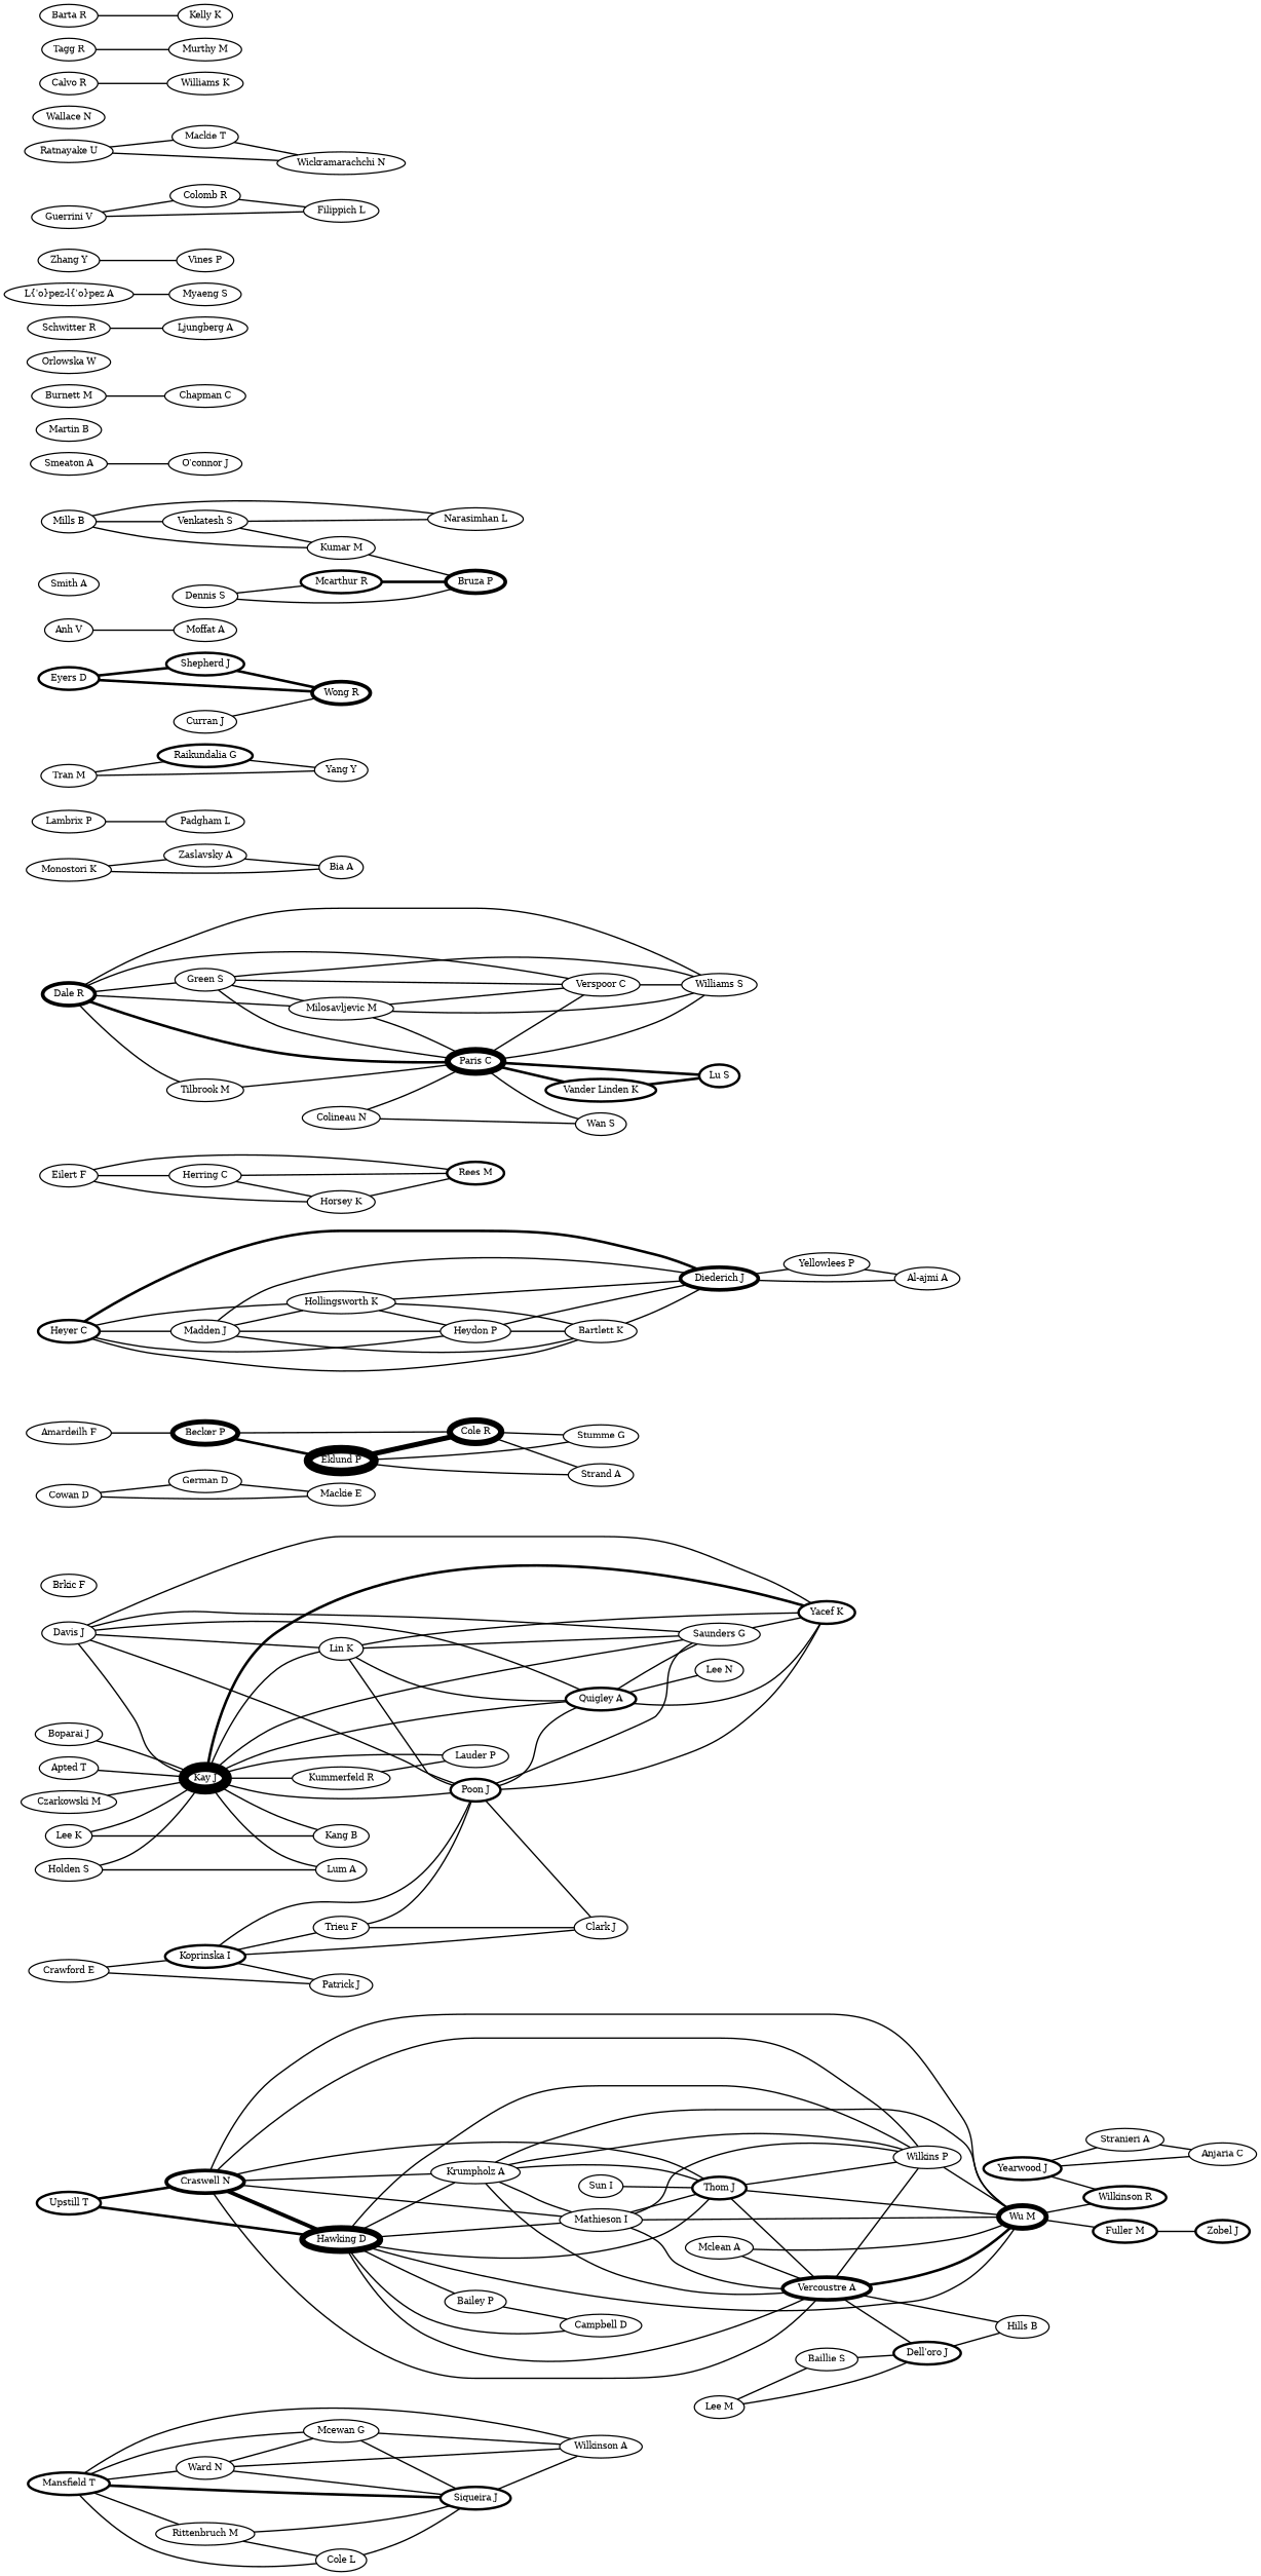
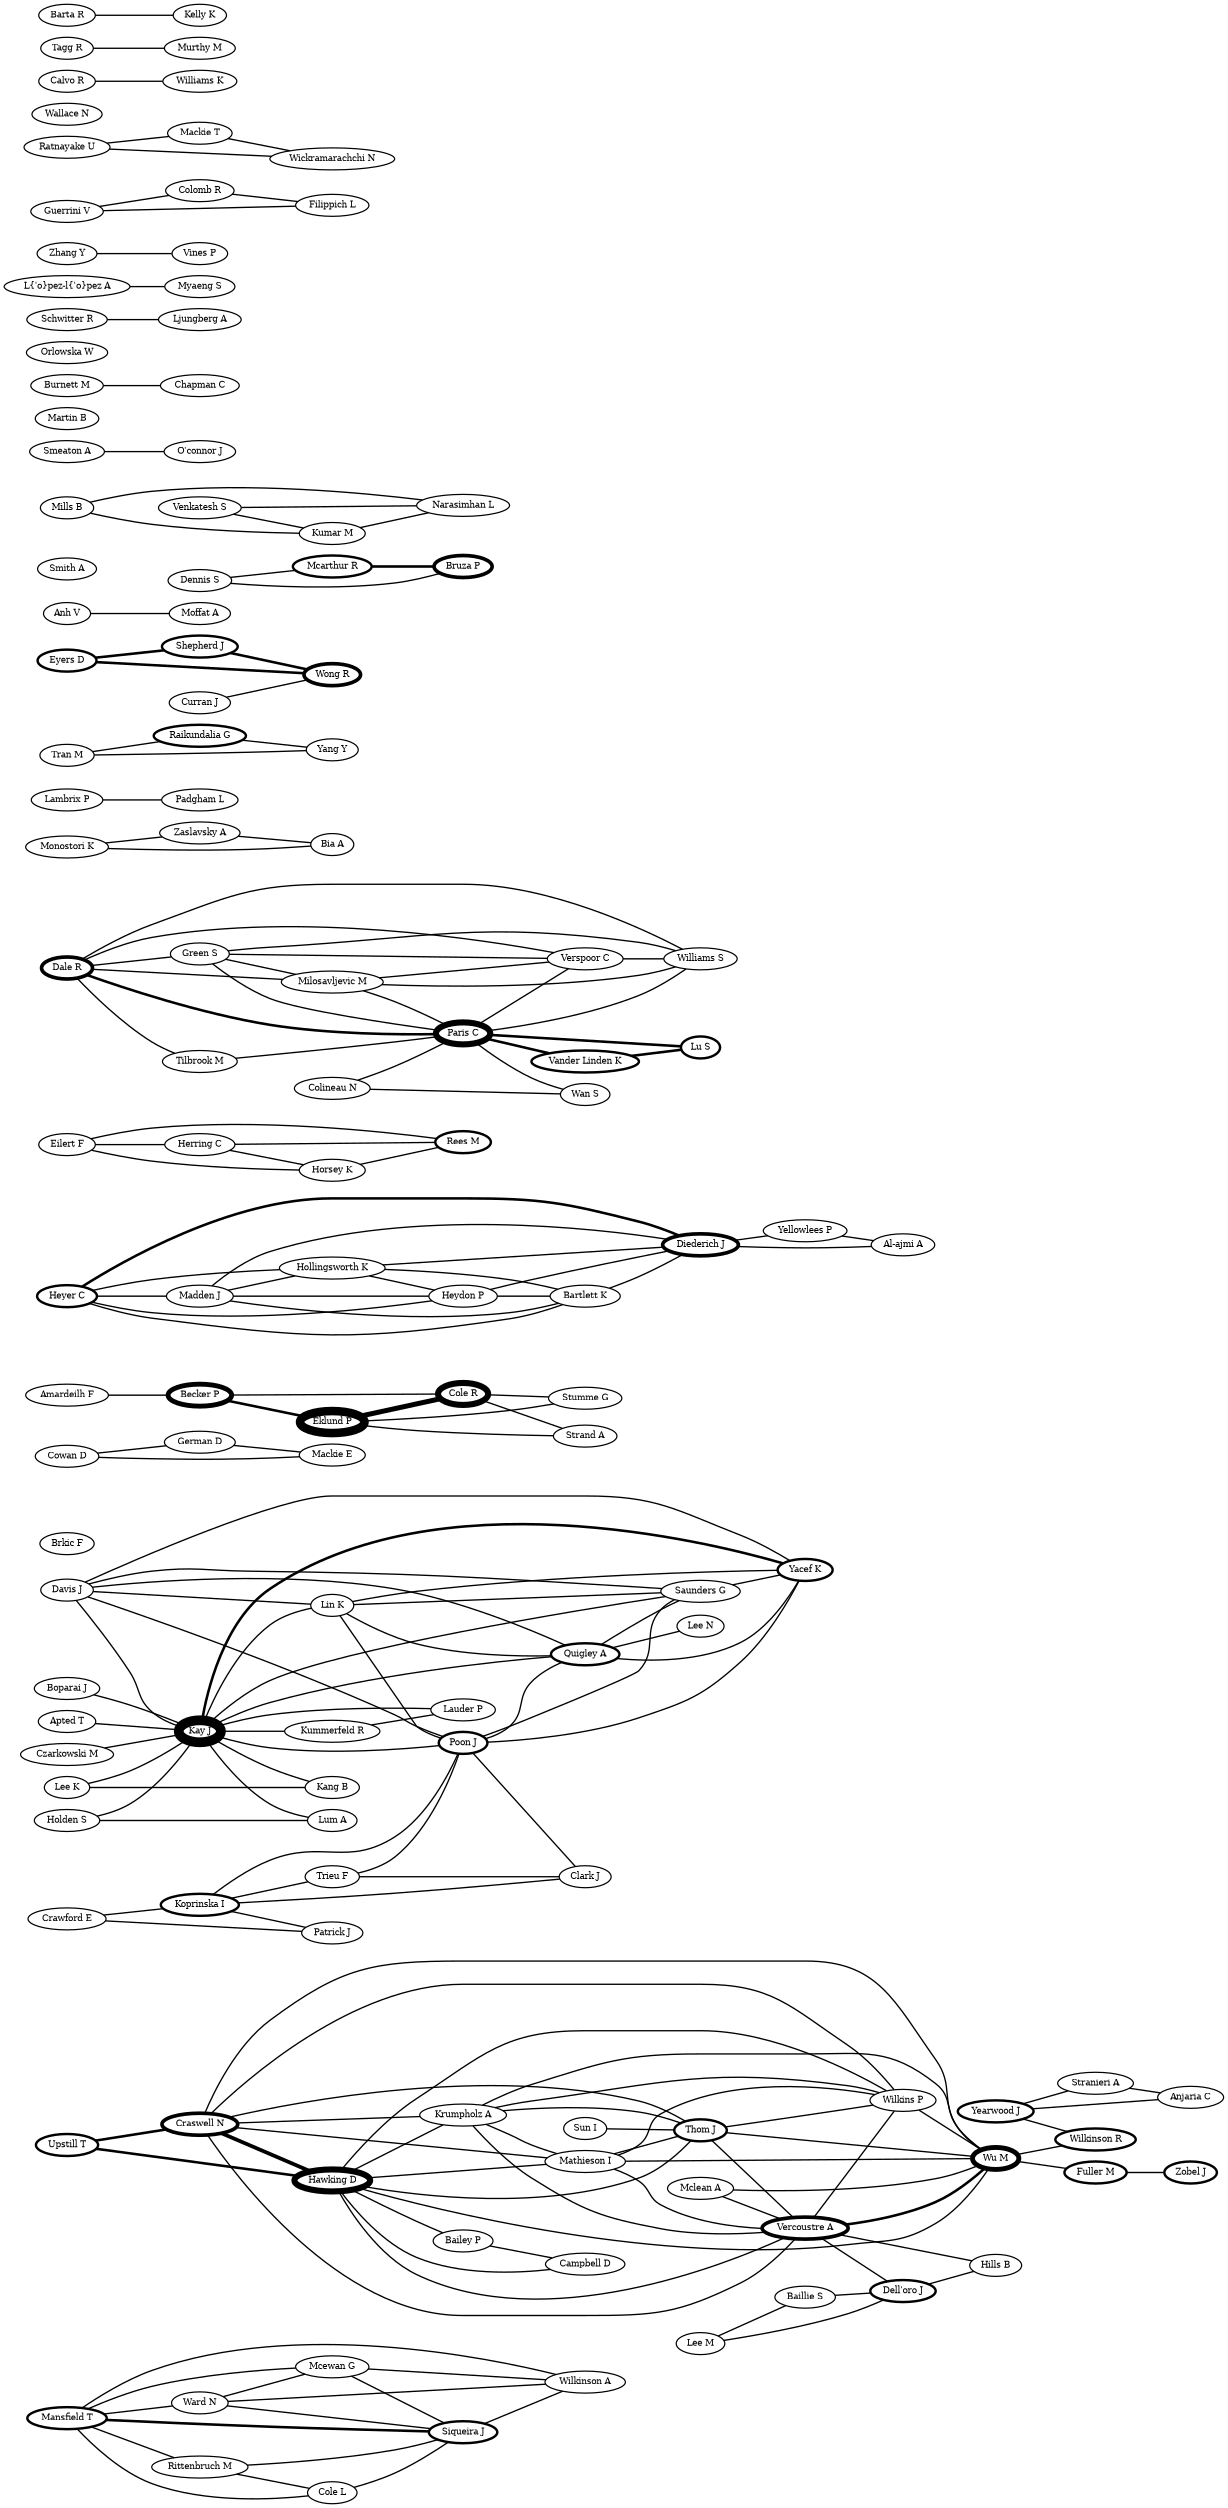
  graph {
    rankdir=LR
    node [penwidth=2.0]
    edge [penwidth=2.2]
    "Mansfield T" [penwidth=4.0]
    "Ward N"
    "Mcewan G"
    "Siqueira J" [penwidth=4.0]
    "Wilkinson A"
    "Rittenbruch M"
    "Cole L"
    "Wu M" [penwidth=8.0]
    "Fuller M" [penwidth=4.0]
    "Wilkinson R" [penwidth=4.0]
    "Zobel J" [penwidth=4.0]
    "Kay J" [penwidth=16.0]
    "Czarkowski M"
    "Kummerfeld R"
    "Lauder P"
    "Yacef K" [penwidth=4.0]
    "Kang B"
    "Poon J" [penwidth=4.0]
    "Lum A"
    "Lin K"
    "Quigley A" [penwidth=4.0]
    "Saunders G"
    "Clark J"
    "Lee N"
    "Brkic F"
    "Cowan D"
    "German D"
    "Mackie E"
    "Becker P" [penwidth=8.0]
    "Eklund P" [penwidth=14.0]
    "Cole R" [penwidth=10.0]
    "Strand A"
    "Stumme G"
    "Heyer C" [penwidth=4.0]
    "Diederich J" [penwidth=6.0]
    "Madden J"
    "Hollingsworth K"
    "Heydon P"
    "Bartlett K"
    "Yellowlees P"
    "Al-ajmi A"
    "Rees M" [penwidth=4.0]
    "Dale R" [penwidth=6.0]
    "Tilbrook M"
    "Paris C" [penwidth=10.0]
    "Green S"
    "Milosavljevic M"
    "Verspoor C"
    "Williams S"
    "Vander Linden K" [penwidth=4.0]
    "Lu S" [penwidth=4.0]
    "Wan S"
    "Thom J" [penwidth=4.0]
    "Sun I"
    "Vercoustre A" [penwidth=6.0]
    "Wilkins P"
    "Dell'oro J" [penwidth=4.0]
    "Hills B"
    "Mclean A"
    "Monostori K"
    "Zaslavsky A"
    "Bia A"
    "Lambrix P"
    "Padgham L"
    "Boparai J"
    "Yearwood J" [penwidth=4.0]
    "Stranieri A"
    "Anjaria C"
    "Raikundalia G" [penwidth=4.0]
    "Yang Y"
    "Lee K"
    "Tran M"
    "Eyers D" [penwidth=4.0]
    "Shepherd J" [penwidth=4.0]
    "Wong R" [penwidth=6.0]
    "Upstill T" [penwidth=4.0]
    "Craswell N" [penwidth=6.0]
    "Hawking D" [penwidth=10.0]
    "Krumpholz A"
    "Mathieson I"
    "Bailey P"
    "Campbell D"
    "Curran J"
    "Koprinska I" [penwidth=4.0]
    "Trieu F"
    "Patrick J"
    "Anh V"
    "Moffat A"
    "Smith A"
    "Mills B"
    "Venkatesh S"
    "Kumar M"
    "Narasimhan L"
    "Smeaton A"
    "O'connor J"
    "Colineau N"
    "Mcarthur R" [penwidth=4.0]
    "Dennis S"
    "Bruza P" [penwidth=6.0]
    "Martin B"
    "Holden S"
    "Davis J"
    "Crawford E"
    "Burnett M"
    "Chapman C"
    "Apted T"
    "Orlowska W"
    "Schwitter R"
    "Ljungberg A"
    "L{\'o}pez-l{\'o}pez A"
    "Myaeng S"
    "Zhang Y"
    "Vines P"
    "Lee M"
    "Baillie S"
    "Guerrini V"
    "Colomb R"
    "Filippich L"
    n119 [label="Mackie T"]
    "Ratnayake U"
    "Wickramarachchi N"
    "Wallace N"
    "Amardeilh F"
    "Calvo R"
    "Williams K"
    "Tagg R"
    "Murthy M"
    "Eilert F"
    "Herring C"
    "Horsey K"
    "Barta R"
    "Kelly K"
    "Mansfield T" -- "Ward N"
    "Mansfield T" -- "Mcewan G"
    "Mansfield T" -- "Siqueira J" [penwidth=4.2]
    "Mansfield T" -- "Wilkinson A"
    "Mansfield T" -- "Rittenbruch M"
    "Mansfield T" -- "Cole L"
    "Ward N" -- "Mcewan G"
    "Ward N" -- "Siqueira J"
    "Ward N" -- "Wilkinson A"
    "Mcewan G" -- "Siqueira J"
    "Mcewan G" -- "Wilkinson A"
    "Siqueira J" -- "Wilkinson A"
    "Rittenbruch M" -- "Siqueira J"
    "Rittenbruch M" -- "Cole L"
    "Cole L" -- "Siqueira J"
    "Wu M" -- "Fuller M"
    "Wu M" -- "Wilkinson R"
    "Fuller M" -- "Zobel J"
    "Kay J" -- "Kummerfeld R"
    "Kay J" -- "Lauder P"
    "Kay J" -- "Yacef K" [penwidth=4.2]
    "Kay J" -- "Kang B"
    "Kay J" -- "Poon J"
    "Kay J" -- "Lum A"
    "Kay J" -- "Lin K"
    "Kay J" -- "Quigley A"
    "Kay J" -- "Saunders G"
    "Czarkowski M" -- "Kay J"
    "Kummerfeld R" -- "Lauder P"
    "Poon J" -- "Yacef K"
    "Poon J" -- "Quigley A"
    "Poon J" -- "Saunders G"
    "Poon J" -- "Clark J"
    "Lin K" -- "Yacef K"
    "Lin K" -- "Poon J"
    "Lin K" -- "Quigley A"
    "Lin K" -- "Saunders G"
    "Quigley A" -- "Yacef K"
    "Quigley A" -- "Saunders G"
    "Quigley A" -- "Lee N"
    "Saunders G" -- "Yacef K"
    "Cowan D" -- "German D"
    "Cowan D" -- "Mackie E"
    "German D" -- "Mackie E"
    "Becker P" -- "Eklund P" [penwidth=4.2]
    "Becker P" -- "Cole R"
    "Eklund P" -- "Cole R" [penwidth=8.2]
    "Eklund P" -- "Strand A"
    "Eklund P" -- "Stumme G"
    "Cole R" -- "Strand A"
    "Cole R" -- "Stumme G"
    "Heyer C" -- "Diederich J" [penwidth=4.2]
    "Heyer C" -- "Madden J"
    "Heyer C" -- "Hollingsworth K"
    "Heyer C" -- "Heydon P"
    "Heyer C" -- "Bartlett K"
    "Diederich J" -- "Yellowlees P"
    "Diederich J" -- "Al-ajmi A"
    "Madden J" -- "Diederich J"
    "Madden J" -- "Hollingsworth K"
    "Madden J" -- "Heydon P"
    "Madden J" -- "Bartlett K"
    "Hollingsworth K" -- "Diederich J"
    "Hollingsworth K" -- "Heydon P"
    "Hollingsworth K" -- "Bartlett K"
    "Heydon P" -- "Diederich J"
    "Heydon P" -- "Bartlett K"
    "Bartlett K" -- "Diederich J"
    "Yellowlees P" -- "Al-ajmi A"
    "Dale R" -- "Tilbrook M"
    "Dale R" -- "Paris C" [penwidth=4.2]
    "Dale R" -- "Green S"
    "Dale R" -- "Milosavljevic M"
    "Dale R" -- "Verspoor C"
    "Dale R" -- "Williams S"
    "Tilbrook M" -- "Paris C"
    "Paris C" -- "Verspoor C"
    "Paris C" -- "Williams S"
    "Paris C" -- "Vander Linden K" [penwidth=4.2]
    "Paris C" -- "Lu S" [penwidth=4.2]
    "Paris C" -- "Wan S"
    "Green S" -- "Paris C"
    "Green S" -- "Milosavljevic M"
    "Green S" -- "Verspoor C"
    "Green S" -- "Williams S"
    "Milosavljevic M" -- "Paris C"
    "Milosavljevic M" -- "Verspoor C"
    "Milosavljevic M" -- "Williams S"
    "Verspoor C" -- "Williams S"
    "Vander Linden K" -- "Lu S" [penwidth=4.2]
    "Thom J" -- "Wu M"
    "Thom J" -- "Vercoustre A"
    "Thom J" -- "Wilkins P"
    "Sun I" -- "Thom J"
    "Vercoustre A" -- "Wu M" [penwidth=4.2]
    "Vercoustre A" -- "Wilkins P"
    "Vercoustre A" -- "Dell'oro J"
    "Vercoustre A" -- "Hills B"
    "Wilkins P" -- "Wu M"
    "Dell'oro J" -- "Hills B"
    "Mclean A" -- "Wu M"
    "Mclean A" -- "Vercoustre A"
    "Monostori K" -- "Zaslavsky A"
    "Monostori K" -- "Bia A"
    "Zaslavsky A" -- "Bia A"
    "Lambrix P" -- "Padgham L"
    "Boparai J" -- "Kay J"
    "Yearwood J" -- "Wilkinson R"
    "Yearwood J" -- "Stranieri A"
    "Yearwood J" -- "Anjaria C"
    "Stranieri A" -- "Anjaria C"
    "Raikundalia G" -- "Yang Y"
    "Lee K" -- "Kay J"
    "Lee K" -- "Kang B"
    "Tran M" -- "Raikundalia G"
    "Tran M" -- "Yang Y"
    "Eyers D" -- "Shepherd J" [penwidth=4.2]
    "Eyers D" -- "Wong R" [penwidth=4.2]
    "Shepherd J" -- "Wong R" [penwidth=4.2]
    "Upstill T" -- "Craswell N" [penwidth=4.2]
    "Upstill T" -- "Hawking D" [penwidth=4.2]
    "Craswell N" -- "Wu M"
    "Craswell N" -- "Thom J"
    "Craswell N" -- "Vercoustre A"
    "Craswell N" -- "Wilkins P"
    "Craswell N" -- "Hawking D" [penwidth=6.2]
    "Craswell N" -- "Krumpholz A"
    "Craswell N" -- "Mathieson I"
    "Hawking D" -- "Wu M"
    "Hawking D" -- "Thom J"
    "Hawking D" -- "Vercoustre A"
    "Hawking D" -- "Wilkins P"
    "Hawking D" -- "Krumpholz A"
    "Hawking D" -- "Mathieson I"
    "Hawking D" -- "Bailey P"
    "Hawking D" -- "Campbell D"
    "Krumpholz A" -- "Wu M"
    "Krumpholz A" -- "Thom J"
    "Krumpholz A" -- "Vercoustre A"
    "Krumpholz A" -- "Wilkins P"
    "Krumpholz A" -- "Mathieson I"
    "Mathieson I" -- "Wu M"
    "Mathieson I" -- "Thom J"
    "Mathieson I" -- "Vercoustre A"
    "Mathieson I" -- "Wilkins P"
    "Bailey P" -- "Campbell D"
    "Curran J" -- "Wong R"
    "Koprinska I" -- "Poon J"
    "Koprinska I" -- "Clark J"
    "Koprinska I" -- "Trieu F"
    "Koprinska I" -- "Patrick J"
    "Trieu F" -- "Poon J"
    "Trieu F" -- "Clark J"
    "Anh V" -- "Moffat A"
-   "Mills B" -- "Venkatesh S"
    "Mills B" -- "Kumar M"
    "Mills B" -- "Narasimhan L"
    "Venkatesh S" -- "Kumar M"
    "Venkatesh S" -- "Narasimhan L"
-   "Kumar M" -- "Bruza P"
+   "Kumar M" -- "Narasimhan L"
    "Smeaton A" -- "O'connor J"
    "Colineau N" -- "Paris C"
    "Colineau N" -- "Wan S"
    "Mcarthur R" -- "Bruza P" [penwidth=4.2]
    "Dennis S" -- "Mcarthur R"
    "Dennis S" -- "Bruza P"
    "Holden S" -- "Kay J"
    "Holden S" -- "Lum A"
    "Davis J" -- "Kay J"
    "Davis J" -- "Yacef K"
    "Davis J" -- "Poon J"
    "Davis J" -- "Lin K"
    "Davis J" -- "Quigley A"
    "Davis J" -- "Saunders G"
    "Crawford E" -- "Koprinska I"
    "Crawford E" -- "Patrick J"
    "Burnett M" -- "Chapman C"
    "Apted T" -- "Kay J"
    "Schwitter R" -- "Ljungberg A"
    "L{\'o}pez-l{\'o}pez A" -- "Myaeng S"
    "Zhang Y" -- "Vines P"
    "Lee M" -- "Dell'oro J"
    "Lee M" -- "Baillie S"
    "Baillie S" -- "Dell'oro J"
    "Guerrini V" -- "Colomb R"
    "Guerrini V" -- "Filippich L"
    "Colomb R" -- "Filippich L"
    n119 -- "Wickramarachchi N"
    "Ratnayake U" -- n119
    "Ratnayake U" -- "Wickramarachchi N"
    "Amardeilh F" -- "Becker P"
    "Calvo R" -- "Williams K"
    "Tagg R" -- "Murthy M"
    "Eilert F" -- "Rees M"
    "Eilert F" -- "Herring C"
    "Eilert F" -- "Horsey K"
    "Herring C" -- "Rees M"
    "Herring C" -- "Horsey K"
    "Horsey K" -- "Rees M"
    "Barta R" -- "Kelly K"
  }
